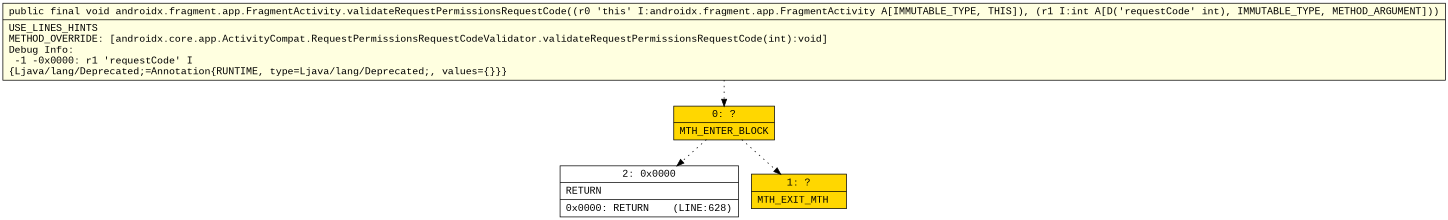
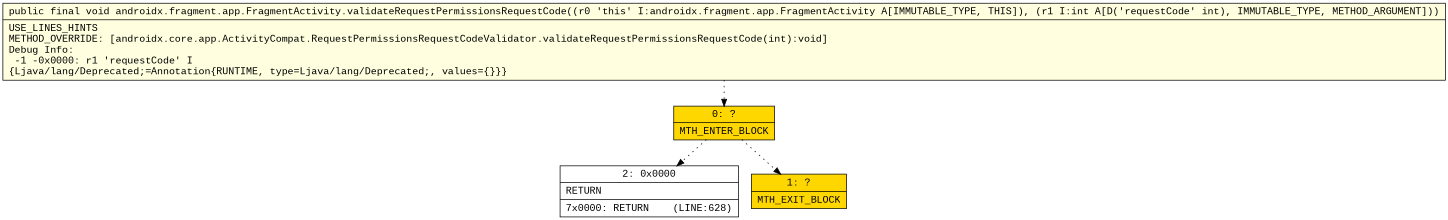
  digraph {
    fontname="Liberation Mono"
    node [fillcolor=gold fontname="Liberation Mono" shape=record style=filled]
    edge [fontname="Liberation Mono" style=dotted]
    n1 [label="{0\:\ ?|MTH_ENTER_BLOCK\l}"]
-   n2 [fillcolor=white label="{2\:\ 0x0000|RETURN\l|0x0000: RETURN    (LINE:628)\l}"]
-   n3 [label="{1\:\ ?|MTH_EXIT_MTH\l}"]
+   n2 [fillcolor=white label="{2\:\ 0x0000|RETURN\l|7x0000: RETURN    (LINE:628)\l}"]
+   n3 [label="{1\:\ ?|MTH_EXIT_BLOCK\l}"]
    n4 [fillcolor=lightyellow label="{public final void androidx.fragment.app.FragmentActivity.validateRequestPermissionsRequestCode((r0 'this' I:androidx.fragment.app.FragmentActivity A[IMMUTABLE_TYPE, THIS]), (r1 I:int A[D('requestCode' int), IMMUTABLE_TYPE, METHOD_ARGUMENT]))  | USE_LINES_HINTS\lMETHOD_OVERRIDE: [androidx.core.app.ActivityCompat.RequestPermissionsRequestCodeValidator.validateRequestPermissionsRequestCode(int):void]\lDebug Info:\l  \-1 \-0x0000: r1 'requestCode' I\l\{Ljava\/lang\/Deprecated;=Annotation\{RUNTIME, type=Ljava\/lang\/Deprecated;, values=\{\}\}\}\l}"]
    n1 -> n2
    n1 -> n3
    n4 -> n1
  }
